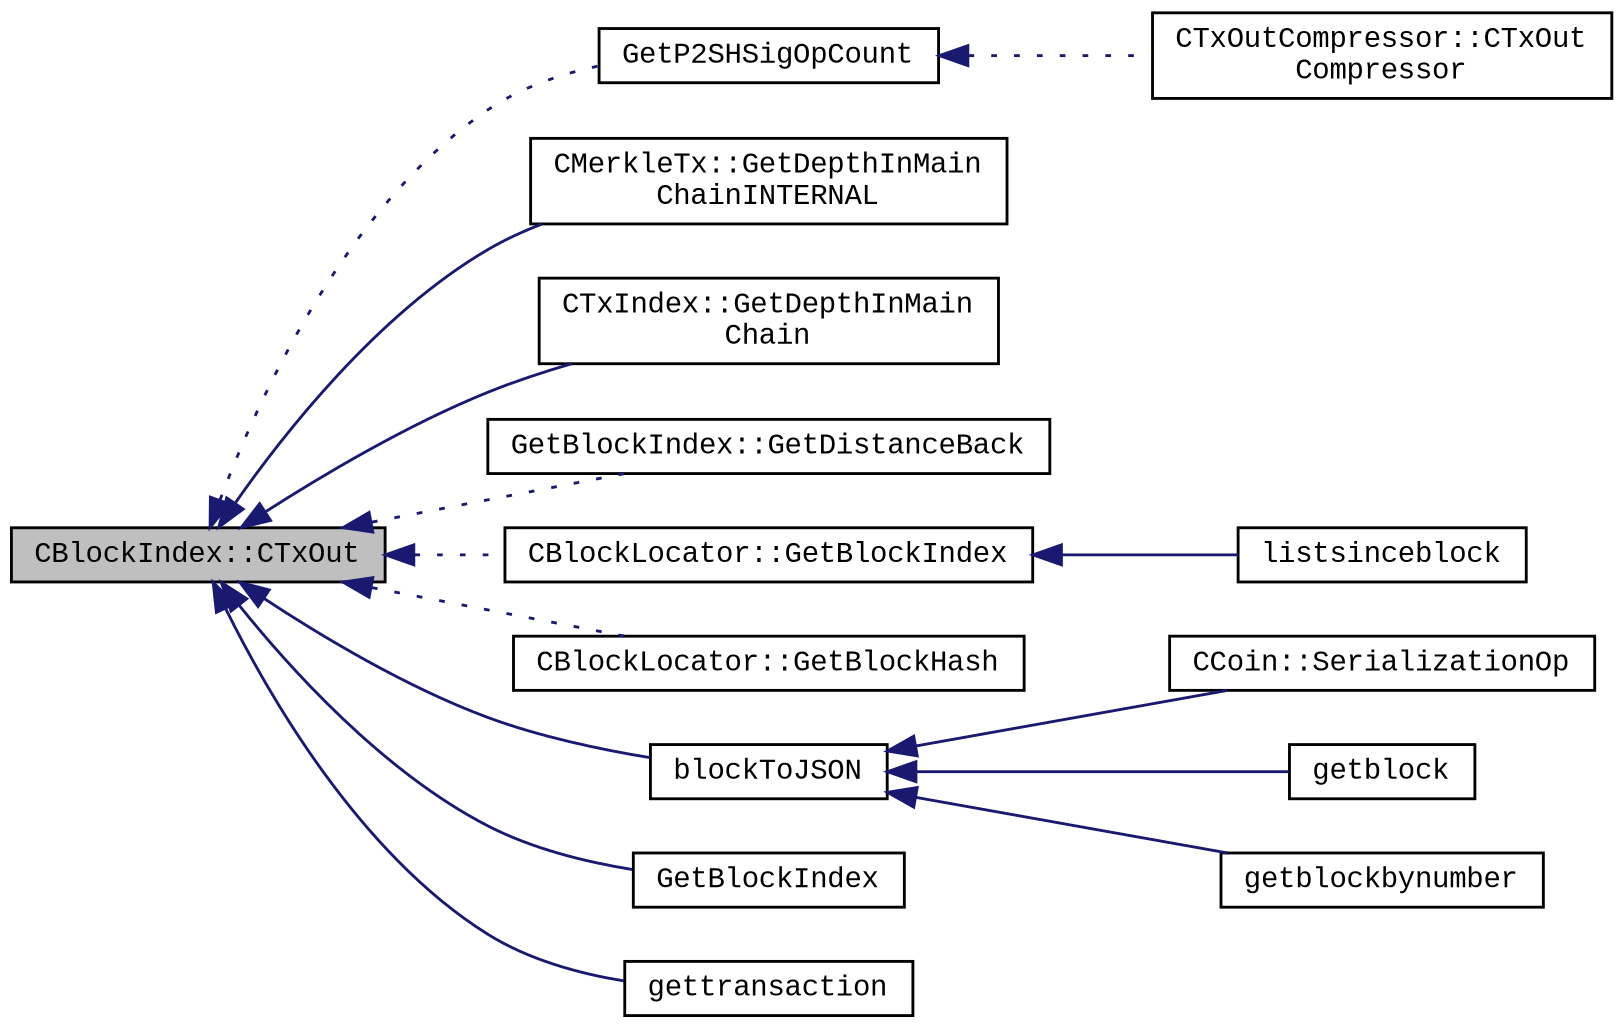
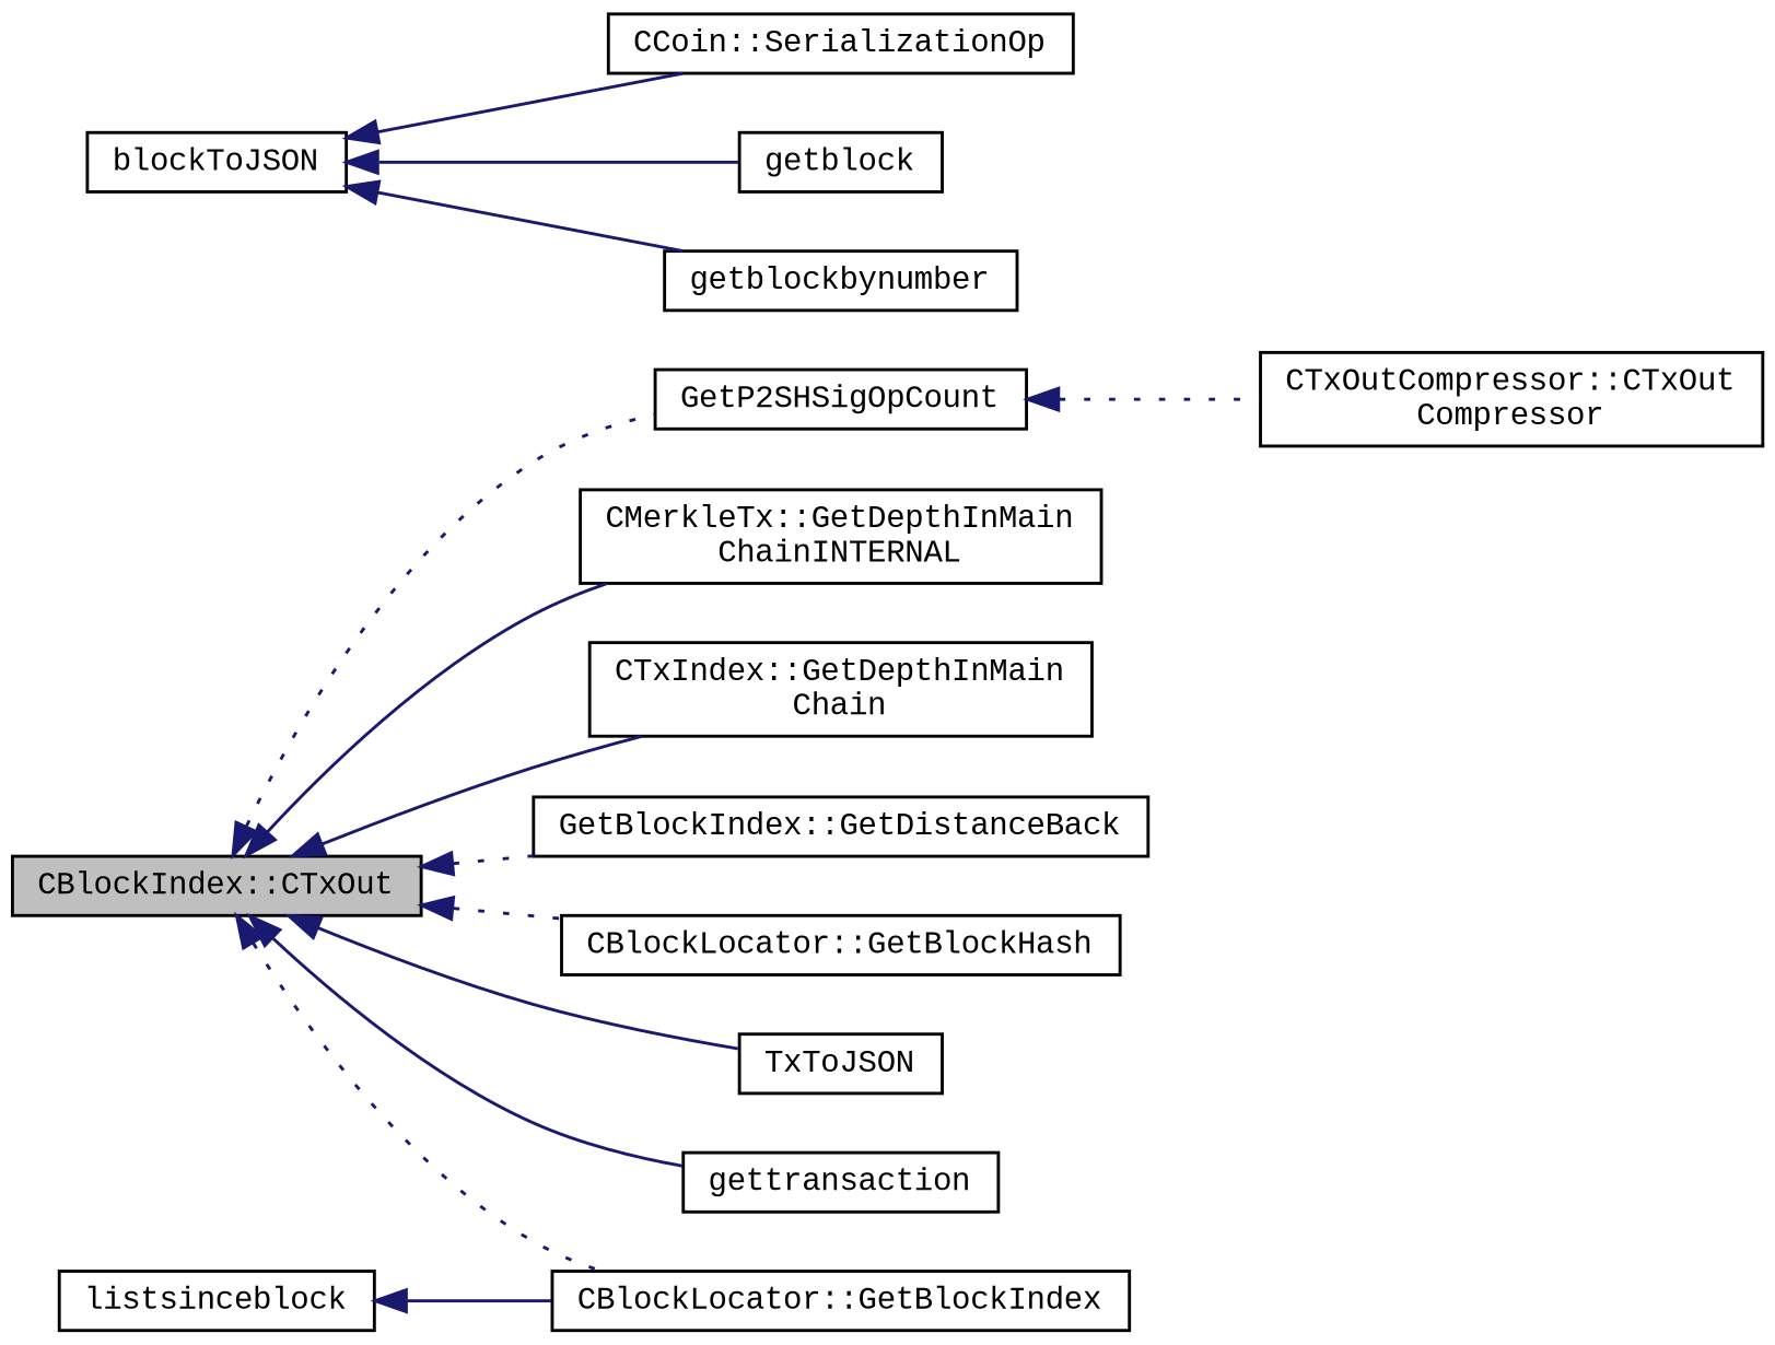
  digraph {
    fontname="Liberation Mono"
    rankdir=LR
    node [color=black fillcolor=white fontname="Liberation Mono" fontsize=10 shape=record style=filled]
    edge [color=midnightblue dir=back fontname="Liberation Mono" fontsize=10 labelfontname=Helvetica labelfontsize=10 style=solid]
    n1 [fillcolor=grey75 fontcolor=black height=0.2 label="CBlockIndex::CTxOut" width=0.4]
    n2 [height=0.2 label=GetP2SHSigOpCount width=0.4]
    n3 [height=0.2 label="CMerkleTx::GetDepthInMain\lChainINTERNAL" width=0.4]
    n4 [height=0.2 label="CTxIndex::GetDepthInMain\lChain" width=0.4]
    n5 [height=0.2 label="GetBlockIndex::GetDistanceBack" width=0.4]
    n6 [height=0.2 label="CBlockLocator::GetBlockIndex" width=0.4]
    n7 [height=0.2 label="CBlockLocator::GetBlockHash" width=0.4]
    n8 [height=0.2 label=blockToJSON width=0.4]
-   n9 [height=0.2 label=GetBlockIndex width=0.4]
+   n9 [height=0.2 label=TxToJSON width=0.4]
    n10 [height=0.2 label=gettransaction width=0.4]
    n11 [height=0.2 label="CTxOutCompressor::CTxOut\lCompressor" width=0.4]
    n12 [height=0.2 label=listsinceblock width=0.4]
    n13 [height=0.2 label="CCoin::SerializationOp" width=0.4]
    n14 [height=0.2 label=getblock width=0.4]
    n15 [height=0.2 label=getblockbynumber width=0.4]
    n1 -> n2 [style=dotted]
    n1 -> n3
    n1 -> n4
    n1 -> n5 [style=dotted]
    n1 -> n6 [style=dotted]
    n1 -> n7 [style=dotted]
-   n1 -> n8
    n1 -> n9
    n1 -> n10
    n2 -> n11 [style=dotted]
-   n6 -> n12
+   n12 -> n6
    n8 -> n13
    n8 -> n14
    n8 -> n15
  }
